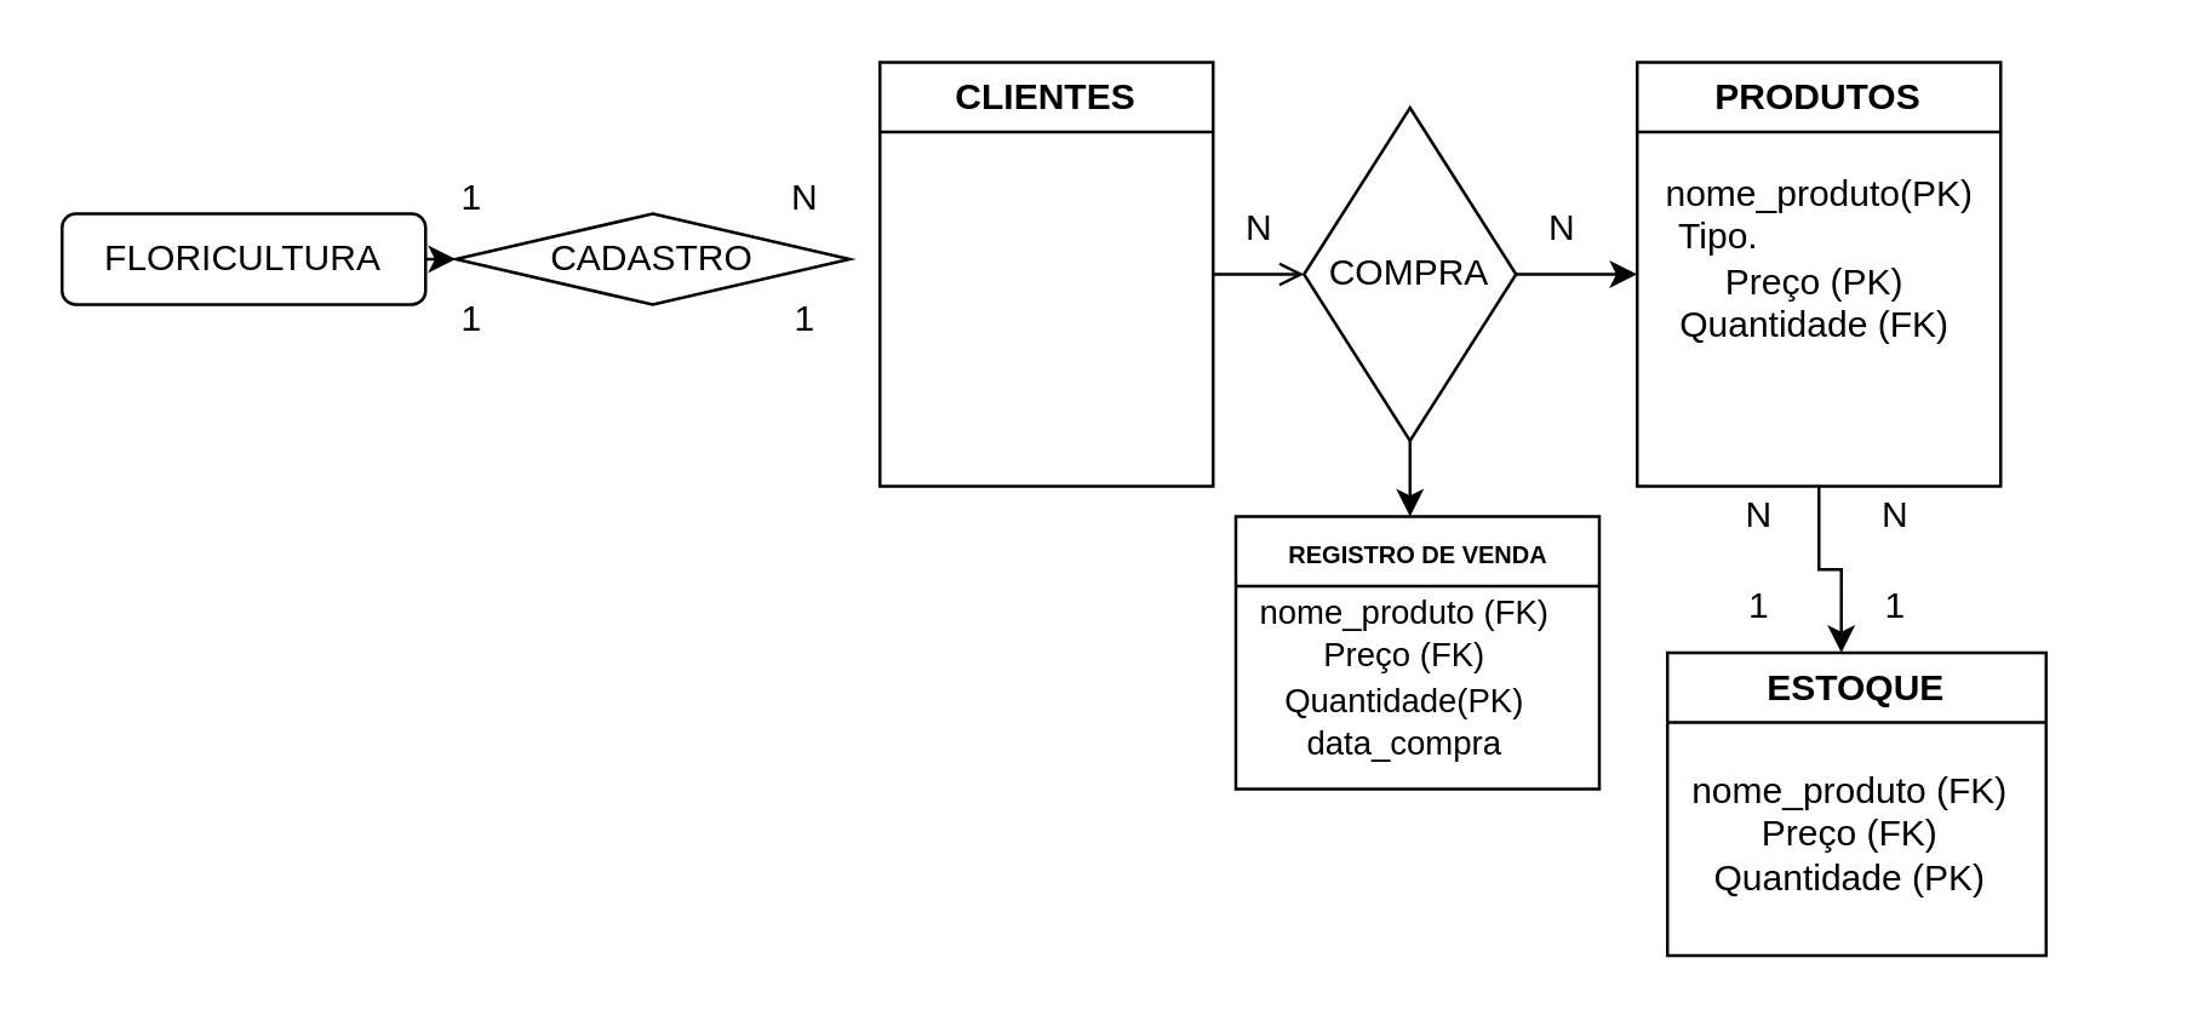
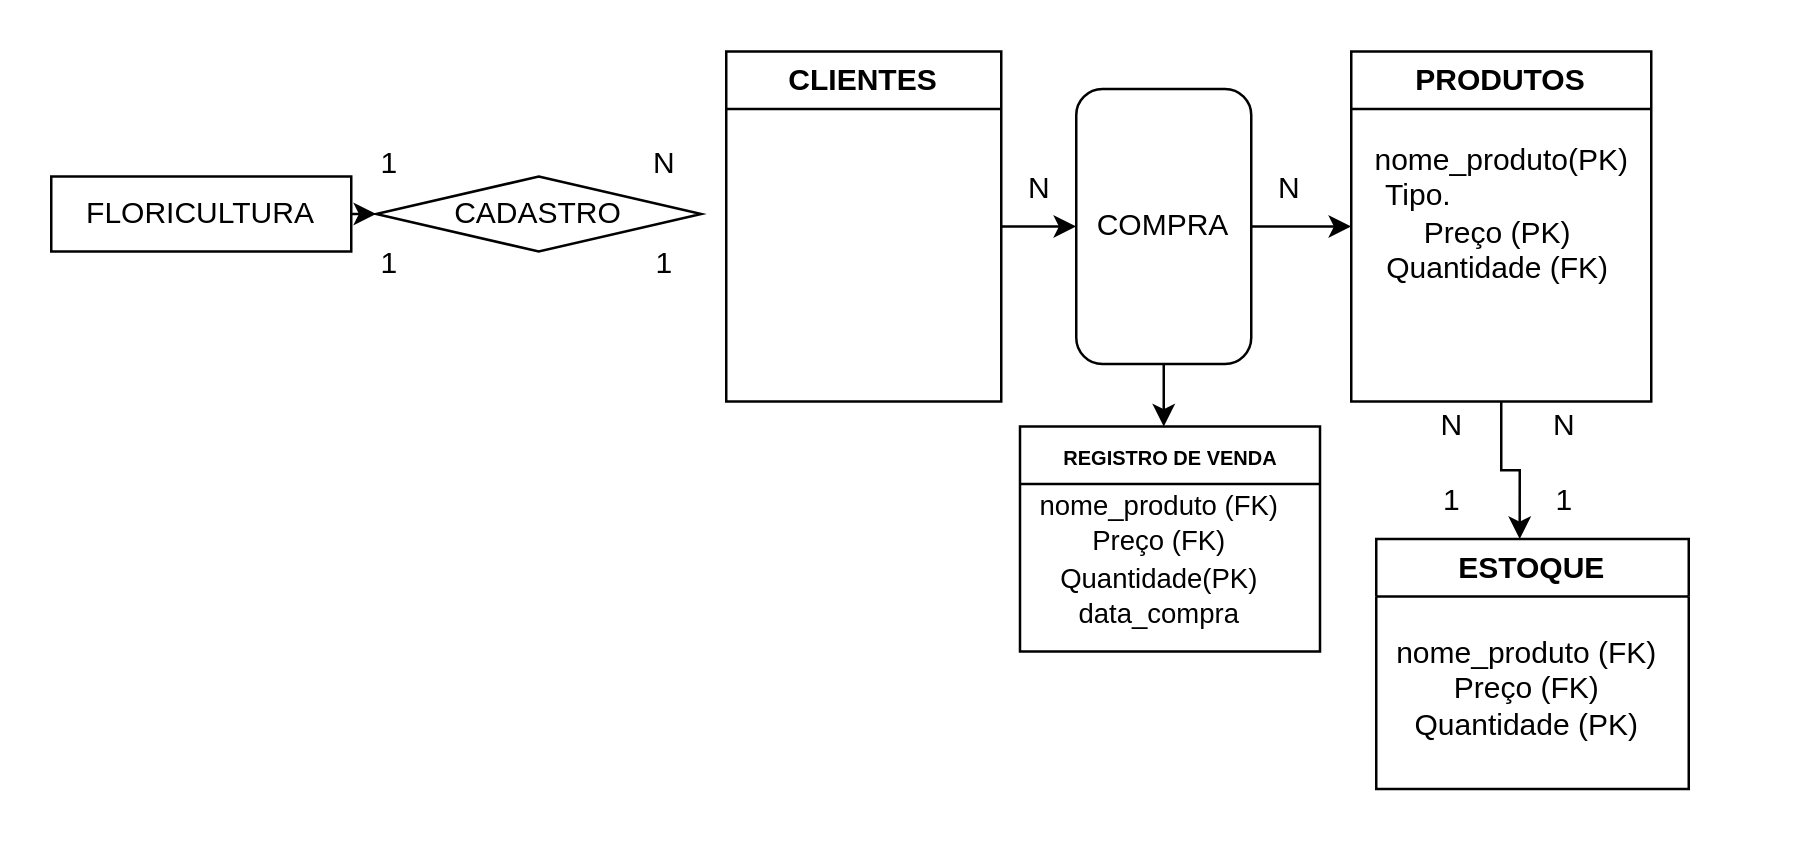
  <mxCell id="0" />
  <mxCell id="1" parent="0" />
  <mxCell id="2" style="edgeStyle=orthogonalEdgeStyle;rounded=0;orthogonalLoop=1;jettySize=auto;html=1;exitX=1;exitY=0.5;exitDx=0;exitDy=0;entryX=0;entryY=0.5;entryDx=0;entryDy=0;" edge="1" parent="1" source="3" target="14"><mxGeometry relative="1" as="geometry" /></mxCell>
- <mxCell id="3" value="FLORICULTURA" style="whiteSpace=wrap;html=1;rounded=1;" vertex="1" parent="1"><mxGeometry x="20" y="70" width="120" height="30" as="geometry" /></mxCell>
+ <mxCell id="3" value="FLORICULTURA" style="rounded=0;whiteSpace=wrap;html=1;" vertex="1" parent="1"><mxGeometry x="20" y="70" width="120" height="30" as="geometry" /></mxCell>
  <mxCell id="4" style="edgeStyle=orthogonalEdgeStyle;rounded=0;orthogonalLoop=1;jettySize=auto;html=1;exitX=1;exitY=0.5;exitDx=0;exitDy=0;entryX=0;entryY=0.5;entryDx=0;entryDy=0;" edge="1" parent="1" source="6" target="10"><mxGeometry relative="1" as="geometry" /></mxCell>
  <mxCell id="5" style="edgeStyle=orthogonalEdgeStyle;rounded=0;orthogonalLoop=1;jettySize=auto;html=1;exitX=0.5;exitY=1;exitDx=0;exitDy=0;" edge="1" parent="1" source="6"><mxGeometry relative="1" as="geometry"><mxPoint x="465" y="170" as="targetPoint" /></mxGeometry></mxCell>
- <mxCell id="6" value="COMPRA" style="rhombus;whiteSpace=wrap;html=1;" vertex="1" parent="1"><mxGeometry x="430" y="35" width="70" height="110" as="geometry" /></mxCell>
- <mxCell id="7" style="edgeStyle=orthogonalEdgeStyle;rounded=0;orthogonalLoop=1;jettySize=auto;html=1;exitX=1;exitY=0.5;exitDx=0;exitDy=0;endArrow=open;" edge="1" parent="1" source="8" target="6"><mxGeometry relative="1" as="geometry" /></mxCell>
+ <mxCell id="6" value="COMPRA" style="whiteSpace=wrap;html=1;rounded=1;" vertex="1" parent="1"><mxGeometry x="430" y="35" width="70" height="110" as="geometry" /></mxCell>
+ <mxCell id="7" style="edgeStyle=orthogonalEdgeStyle;rounded=0;orthogonalLoop=1;jettySize=auto;html=1;exitX=1;exitY=0.5;exitDx=0;exitDy=0;" edge="1" parent="1" source="8" target="6"><mxGeometry relative="1" as="geometry" /></mxCell>
  <mxCell id="8" value="CLIENTES" style="swimlane;whiteSpace=wrap;html=1;" vertex="1" parent="1"><mxGeometry x="290" y="20" width="110" height="140" as="geometry"><mxRectangle x="250" y="90" width="100" height="30" as="alternateBounds" /></mxGeometry></mxCell>
  <mxCell id="9" style="edgeStyle=orthogonalEdgeStyle;rounded=0;orthogonalLoop=1;jettySize=auto;html=1;exitX=0.5;exitY=1;exitDx=0;exitDy=0;entryX=0.459;entryY=0;entryDx=0;entryDy=0;entryPerimeter=0;" edge="1" parent="1" source="10" target="12"><mxGeometry relative="1" as="geometry" /></mxCell>
  <mxCell id="10" value="PRODUTOS" style="swimlane;whiteSpace=wrap;html=1;startSize=23;" vertex="1" parent="1"><mxGeometry x="540" y="20" width="120" height="140" as="geometry" /></mxCell>
  <mxCell id="11" value="nome_produto(PK)&lt;br&gt;Tipo.&amp;nbsp; &amp;nbsp; &amp;nbsp; &amp;nbsp; &amp;nbsp; &amp;nbsp; &amp;nbsp; &amp;nbsp; &amp;nbsp; &amp;nbsp;&amp;nbsp;&lt;br&gt;Preço (PK)&amp;nbsp;&lt;br&gt;&amp;nbsp; &amp;nbsp; &amp;nbsp; &amp;nbsp; &amp;nbsp; &amp;nbsp; Quantidade (FK)&amp;nbsp; &amp;nbsp; &amp;nbsp; &amp;nbsp; &amp;nbsp; &amp;nbsp; &amp;nbsp;" style="text;html=1;align=center;verticalAlign=middle;resizable=0;points=[];autosize=1;strokeColor=none;fillColor=none;" vertex="1" parent="10"><mxGeometry x="-40" y="30" width="200" height="70" as="geometry" /></mxCell>
  <mxCell id="12" value="ESTOQUE" style="swimlane;whiteSpace=wrap;html=1;" vertex="1" parent="1"><mxGeometry x="550" y="215" width="125" height="100" as="geometry" /></mxCell>
  <mxCell id="13" value="nome_produto (FK)&lt;br&gt;Preço (FK)&lt;br&gt;Quantidade (PK)" style="text;html=1;align=center;verticalAlign=middle;resizable=0;points=[];autosize=1;strokeColor=none;fillColor=none;" vertex="1" parent="12"><mxGeometry x="-5" y="30" width="130" height="60" as="geometry" /></mxCell>
  <mxCell id="14" value="CADASTRO" style="rhombus;whiteSpace=wrap;html=1;" vertex="1" parent="1"><mxGeometry x="150" y="70" width="130" height="30" as="geometry" /></mxCell>
  <mxCell id="15" value="1" style="text;html=1;align=center;verticalAlign=middle;resizable=0;points=[];autosize=1;strokeColor=none;fillColor=none;" vertex="1" parent="1"><mxGeometry x="140" y="50" width="30" height="30" as="geometry" /></mxCell>
  <mxCell id="16" value="N" style="text;html=1;align=center;verticalAlign=middle;resizable=0;points=[];autosize=1;strokeColor=none;fillColor=none;" vertex="1" parent="1"><mxGeometry x="250" y="50" width="30" height="30" as="geometry" /></mxCell>
  <mxCell id="17" value="1" style="text;html=1;align=center;verticalAlign=middle;resizable=0;points=[];autosize=1;strokeColor=none;fillColor=none;" vertex="1" parent="1"><mxGeometry x="250" y="90" width="30" height="30" as="geometry" /></mxCell>
  <mxCell id="18" value="1" style="text;html=1;align=center;verticalAlign=middle;resizable=0;points=[];autosize=1;strokeColor=none;fillColor=none;" vertex="1" parent="1"><mxGeometry x="140" y="90" width="30" height="30" as="geometry" /></mxCell>
  <mxCell id="19" value="N" style="text;html=1;align=center;verticalAlign=middle;resizable=0;points=[];autosize=1;strokeColor=none;fillColor=none;" vertex="1" parent="1"><mxGeometry x="400" y="60" width="30" height="30" as="geometry" /></mxCell>
  <mxCell id="20" value="N" style="text;html=1;align=center;verticalAlign=middle;resizable=0;points=[];autosize=1;strokeColor=none;fillColor=none;" vertex="1" parent="1"><mxGeometry x="500" y="60" width="30" height="30" as="geometry" /></mxCell>
  <mxCell id="21" value="N" style="text;html=1;align=center;verticalAlign=middle;resizable=0;points=[];autosize=1;strokeColor=none;fillColor=none;" vertex="1" parent="1"><mxGeometry x="565" y="155" width="30" height="30" as="geometry" /></mxCell>
  <mxCell id="22" value="1" style="text;html=1;align=center;verticalAlign=middle;resizable=0;points=[];autosize=1;strokeColor=none;fillColor=none;" vertex="1" parent="1"><mxGeometry x="565" y="185" width="30" height="30" as="geometry" /></mxCell>
  <mxCell id="23" value="1" style="text;html=1;align=center;verticalAlign=middle;resizable=0;points=[];autosize=1;strokeColor=none;fillColor=none;" vertex="1" parent="1"><mxGeometry x="610" y="185" width="30" height="30" as="geometry" /></mxCell>
  <mxCell id="24" value="N" style="text;html=1;align=center;verticalAlign=middle;resizable=0;points=[];autosize=1;strokeColor=none;fillColor=none;" vertex="1" parent="1"><mxGeometry x="610" y="155" width="30" height="30" as="geometry" /></mxCell>
  <mxCell id="25" value="&lt;font style=&quot;font-size: 8px;&quot;&gt;REGISTRO DE VENDA&lt;/font&gt;" style="swimlane;whiteSpace=wrap;html=1;" vertex="1" parent="1"><mxGeometry x="407.5" y="170" width="120" height="90" as="geometry" /></mxCell>
  <mxCell id="26" value="&lt;font style=&quot;font-size: 11px;&quot;&gt;nome_produto (FK)&lt;br&gt;Preço (FK)&lt;br&gt;Quantidade(PK)&lt;br&gt;data_compra&lt;br&gt;&lt;/font&gt;" style="text;html=1;align=center;verticalAlign=middle;resizable=0;points=[];autosize=1;strokeColor=none;fillColor=none;" vertex="1" parent="25"><mxGeometry x="-5" y="18" width="120" height="70" as="geometry" /></mxCell>
